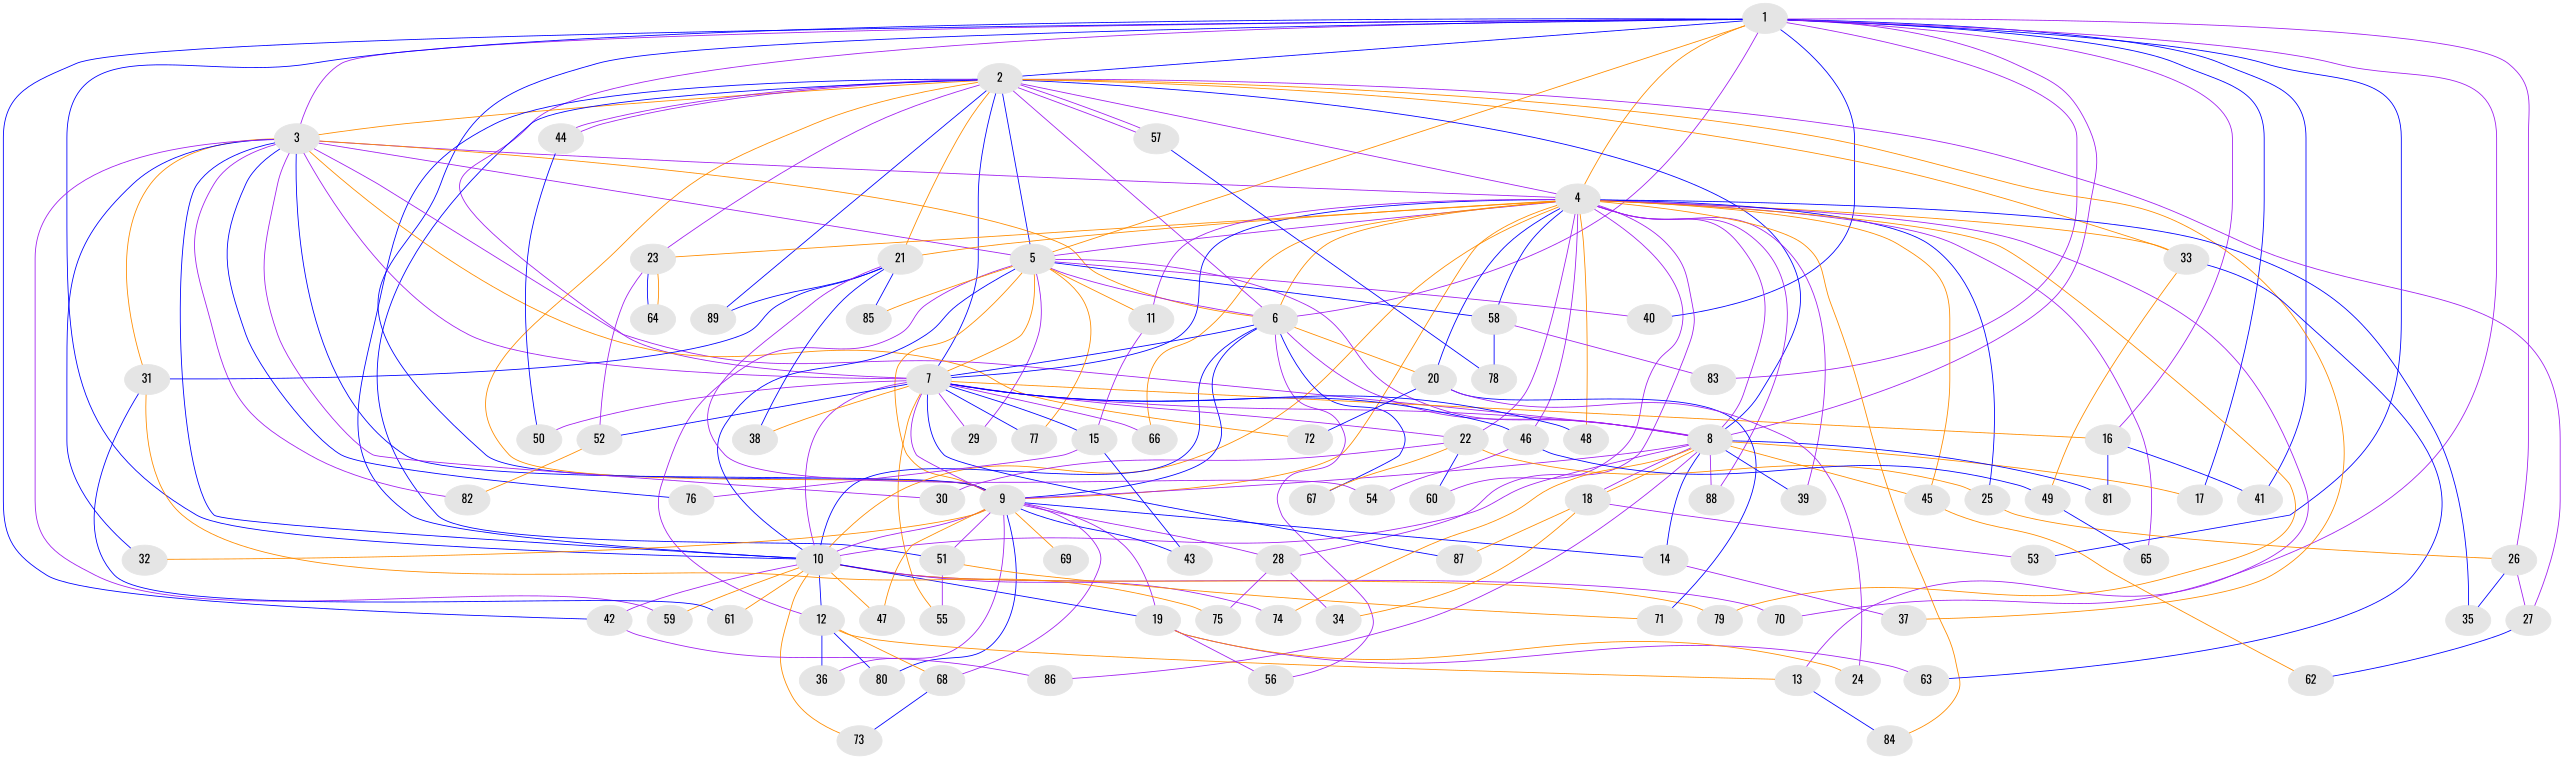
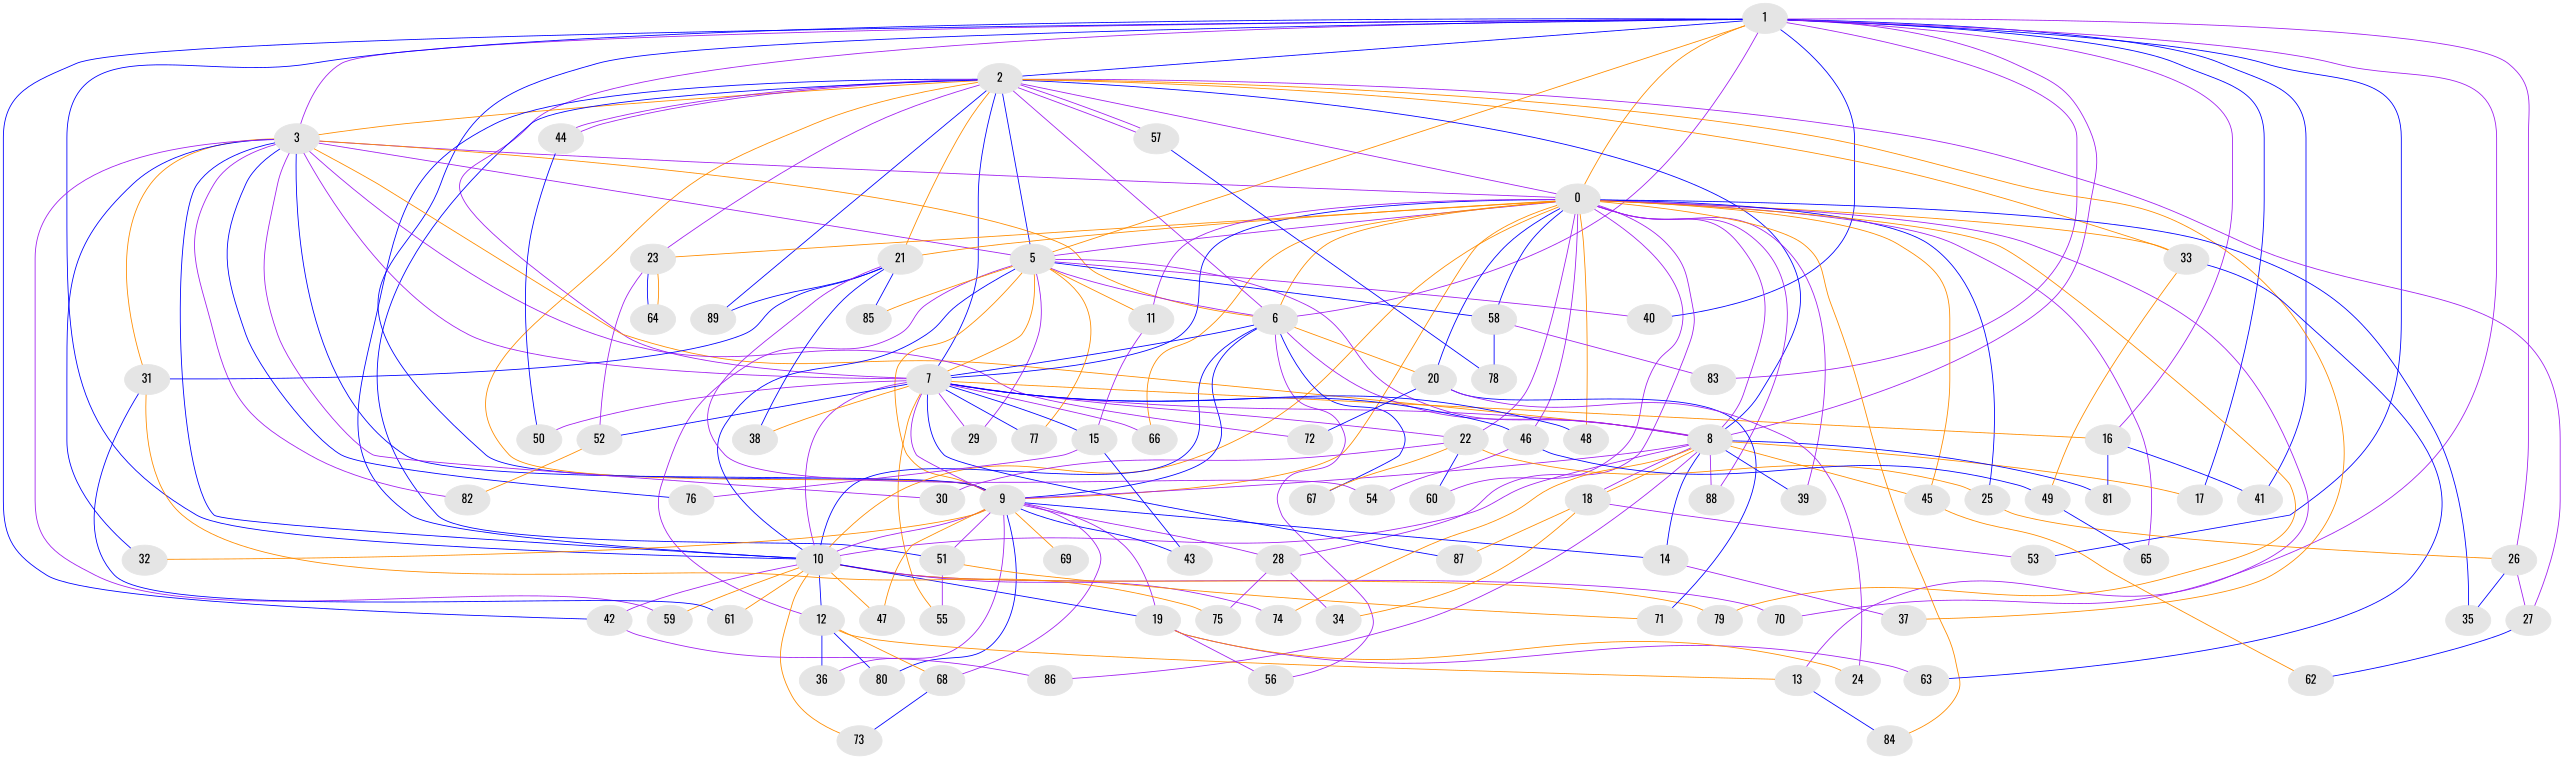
  graph {
    fontname=Oswald
    node [color=gray90 fontname=Oswald style=filled]
    edge [color=purple fontname=Oswald]
    1
    2
    3
-   4
+   4 [label=0]
    5
    6
    7
    8
    9
    10
    16
    17
    26
    40
    41
    42
    53
    70
    83
    21
    23
    27
    33
    37
    44
    51
    57
    89
    30
    31
    32
    59
    72
    76
    82
    11
    13
    20
    22
    25
    28
    35
    39
    45
    46
    48
    58
    60
    65
    66
    79
    84
    88
    12
    29
    77
    85
    56
    67
    50
    15
    38
    52
    55
    87
    14
    18
    74
    81
    86
    19
    36
    43
    47
    68
    69
    80
    61
    73
    54
    64
    62
    63
    49
    71
    78
    75
    24
    34
    1 -- 2 [color=blue]
    1 -- 3
    1 -- 4 [color=darkorange]
    1 -- 5 [color=darkorange]
    1 -- 6
    1 -- 7
    1 -- 8
    1 -- 9 [color=blue]
    1 -- 10 [color=blue]
    1 -- 16
    1 -- 17 [color=blue]
    1 -- 26
    1 -- 40 [color=blue]
    1 -- 41 [color=blue]
    1 -- 42 [color=blue]
    1 -- 53 [color=blue]
    1 -- 70
    1 -- 83
    2 -- 3 [color=darkorange]
    2 -- 4
    2 -- 5 [color=blue]
    2 -- 6
    2 -- 7 [color=blue]
    2 -- 8 [color=blue]
    2 -- 9 [color=darkorange]
    2 -- 10 [color=blue]
    2 -- 21 [color=darkorange]
    2 -- 23
    2 -- 27
    2 -- 33 [color=darkorange]
    2 -- 37 [color=darkorange]
    2 -- 44
    2 -- 44
    2 -- 51 [color=blue]
    2 -- 57
    2 -- 57
    2 -- 89 [color=blue]
    3 -- 4
    3 -- 5
    3 -- 6 [color=darkorange]
    3 -- 7
-   3 -- 8
+   3 -- 8 [color=darkorange]
    3 -- 9 [color=blue]
    3 -- 10 [color=blue]
    3 -- 30
    3 -- 31 [color=darkorange]
    3 -- 32 [color=blue]
    3 -- 59
-   3 -- 72 [color=darkorange]
+   3 -- 72
    3 -- 76 [color=blue]
    3 -- 82
    4 -- 5
    4 -- 6 [color=darkorange]
    4 -- 7 [color=blue]
    4 -- 8
    4 -- 9 [color=darkorange]
    4 -- 10 [color=darkorange]
    4 -- 21 [color=darkorange]
    4 -- 23 [color=darkorange]
    4 -- 33 [color=darkorange]
    4 -- 11
    4 -- 13
    4 -- 20 [color=blue]
    4 -- 22
    4 -- 25 [color=blue]
    4 -- 28
    4 -- 35 [color=blue]
    4 -- 39
    4 -- 45 [color=darkorange]
    4 -- 46
    4 -- 48 [color=darkorange]
    4 -- 58 [color=blue]
    4 -- 60
    4 -- 65
    4 -- 66 [color=darkorange]
    4 -- 79 [color=darkorange]
    4 -- 84 [color=darkorange]
    4 -- 88
    5 -- 6
    5 -- 7 [color=darkorange]
    5 -- 8
    5 -- 9 [color=darkorange]
    5 -- 10 [color=blue]
    5 -- 40
    5 -- 11 [color=darkorange]
    5 -- 58 [color=blue]
    5 -- 12
    5 -- 29
    5 -- 77 [color=darkorange]
    5 -- 85 [color=darkorange]
    6 -- 7 [color=blue]
    6 -- 8
    6 -- 9 [color=blue]
    6 -- 10 [color=blue]
    6 -- 20 [color=darkorange]
    6 -- 56
    6 -- 67 [color=blue]
    7 -- 8
    7 -- 9
    7 -- 10
    7 -- 16 [color=darkorange]
    7 -- 22
    7 -- 46 [color=blue]
    7 -- 48 [color=blue]
    7 -- 66
    7 -- 29
    7 -- 77 [color=blue]
    7 -- 50
    7 -- 15 [color=blue]
    7 -- 38 [color=darkorange]
    7 -- 52 [color=blue]
    7 -- 55 [color=darkorange]
    7 -- 87 [color=blue]
    8 -- 9
    8 -- 10
    8 -- 17 [color=darkorange]
    8 -- 39 [color=blue]
    8 -- 45 [color=darkorange]
    8 -- 88
    8 -- 14 [color=blue]
    8 -- 18
    8 -- 18 [color=darkorange]
    8 -- 74 [color=darkorange]
    8 -- 81 [color=blue]
    8 -- 86
    9 -- 10
    9 -- 51
    9 -- 32 [color=darkorange]
    9 -- 28
    9 -- 14 [color=blue]
    9 -- 19
    9 -- 36
    9 -- 43 [color=blue]
    9 -- 47 [color=darkorange]
    9 -- 68
    9 -- 69 [color=darkorange]
    9 -- 80 [color=blue]
    10 -- 42
    10 -- 70
    10 -- 59 [color=darkorange]
    10 -- 79 [color=darkorange]
    10 -- 12 [color=blue]
    10 -- 74
    10 -- 19 [color=blue]
    10 -- 47 [color=darkorange]
    10 -- 61 [color=darkorange]
    10 -- 73 [color=darkorange]
    16 -- 41 [color=blue]
    16 -- 81 [color=blue]
    26 -- 27
    26 -- 35 [color=blue]
    42 -- 86
    21 -- 89 [color=blue]
    21 -- 31 [color=blue]
    21 -- 85 [color=blue]
    21 -- 38 [color=blue]
    21 -- 54
    23 -- 52
    23 -- 64 [color=blue]
    23 -- 64 [color=darkorange]
    27 -- 62 [color=blue]
    33 -- 63 [color=blue]
    33 -- 49 [color=darkorange]
    44 -- 50 [color=blue]
    51 -- 55
    51 -- 71 [color=darkorange]
    57 -- 78 [color=blue]
    31 -- 61 [color=blue]
    31 -- 75 [color=darkorange]
    11 -- 15
    13 -- 84 [color=blue]
    20 -- 72 [color=blue]
    20 -- 71 [color=blue]
    20 -- 24
    22 -- 30
    22 -- 25 [color=darkorange]
    22 -- 60 [color=blue]
    22 -- 67 [color=darkorange]
    25 -- 26 [color=darkorange]
    28 -- 75
    28 -- 34
    45 -- 62 [color=darkorange]
    46 -- 54
    46 -- 49 [color=blue]
    58 -- 83
    58 -- 78 [color=blue]
    12 -- 13 [color=darkorange]
    12 -- 36 [color=blue]
    12 -- 68 [color=darkorange]
    12 -- 80 [color=blue]
    15 -- 76
    15 -- 43 [color=blue]
    52 -- 82 [color=darkorange]
    14 -- 37
    18 -- 53
    18 -- 87 [color=darkorange]
    18 -- 34 [color=darkorange]
    19 -- 56
    19 -- 63
    19 -- 24 [color=darkorange]
    68 -- 73 [color=blue]
    49 -- 65 [color=blue]
  }
